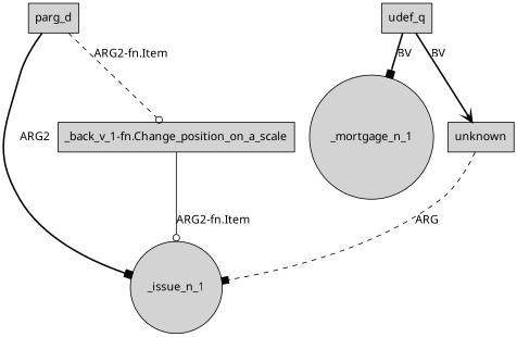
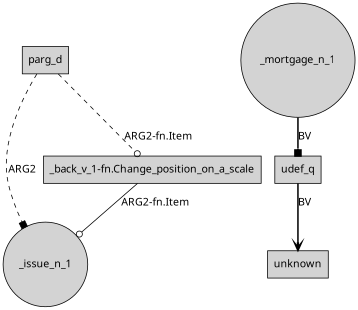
  digraph {
    fontname="Noto Sans"
    node [fontname="Noto Sans" shape=box style=filled]
    edge [arrowhead=box fontname="Noto Sans" style=dashed]
    _issue_n_1 [shape=circle]
    "_back_v_1-fn.Change_position_on_a_scale"
    _mortgage_n_1 [shape=circle]
    udef_q
    unknown
    parg_d
    "_back_v_1-fn.Change_position_on_a_scale" -> _issue_n_1 [arrowhead=odot label="ARG2-fn.Item" style=solid]
-   udef_q -> _mortgage_n_1 [label=BV style=bold]
+   _mortgage_n_1 -> udef_q [label=BV style=bold]
    udef_q -> unknown [arrowhead=vee label=BV style=bold]
-   unknown -> _issue_n_1 [label=ARG]
-   parg_d -> _issue_n_1 [label=ARG2 style=bold]
+   parg_d -> _issue_n_1 [label=ARG2]
    parg_d -> "_back_v_1-fn.Change_position_on_a_scale" [arrowhead=odot label="ARG2-fn.Item"]
  }
